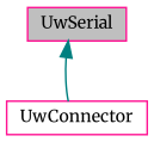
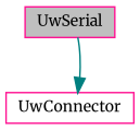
  digraph {
    fontname=Merriweather
    node [color=deeppink fontname=Merriweather fontsize=10 shape=record style=filled]
    n1 [fillcolor=grey75 fontcolor=black height=0.2 label=UwSerial width=0.4]
    n2 [fillcolor=white height=0.2 label=UwConnector width=0.4]
-   n1 -> n2 [color=teal dir=back fontname=Merriweather fontsize=10 labelfontname=Helvetica labelfontsize=10 style=solid]
+   n2 -> n1 [color=teal dir=back fontname=Merriweather fontsize=10 labelfontname=Helvetica labelfontsize=10 style=solid]
  }
